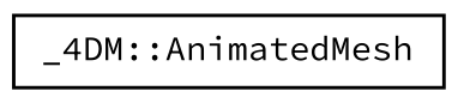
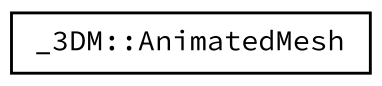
  digraph {
    rankdir=LR
    fontname="Source Code Pro"
-   n1 [color=black fillcolor=white fontname="Source Code Pro" fontsize=10 height=0.2 label="_4DM::AnimatedMesh" shape=record style=filled width=0.4]
+   n1 [color=black fillcolor=white fontname="Source Code Pro" fontsize=10 height=0.2 label="_3DM::AnimatedMesh" shape=record style=filled width=0.4]
  }
